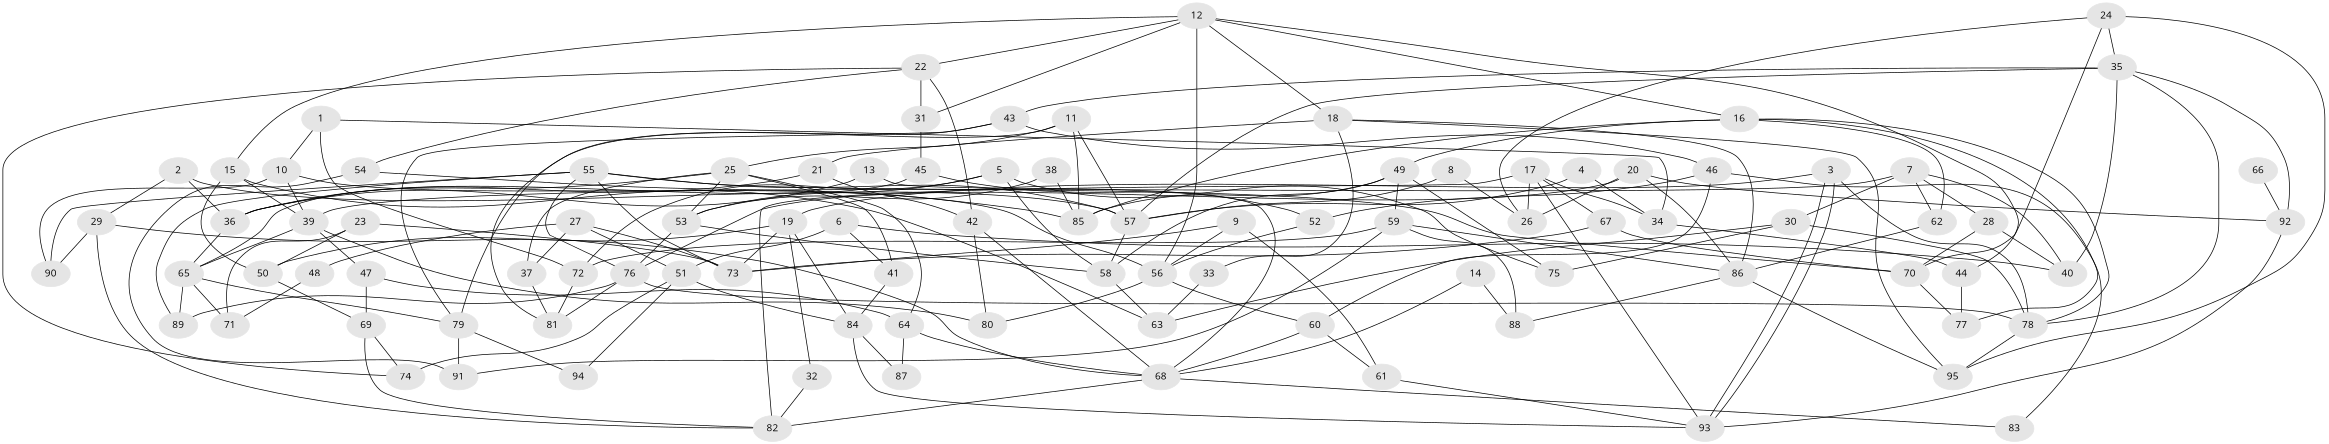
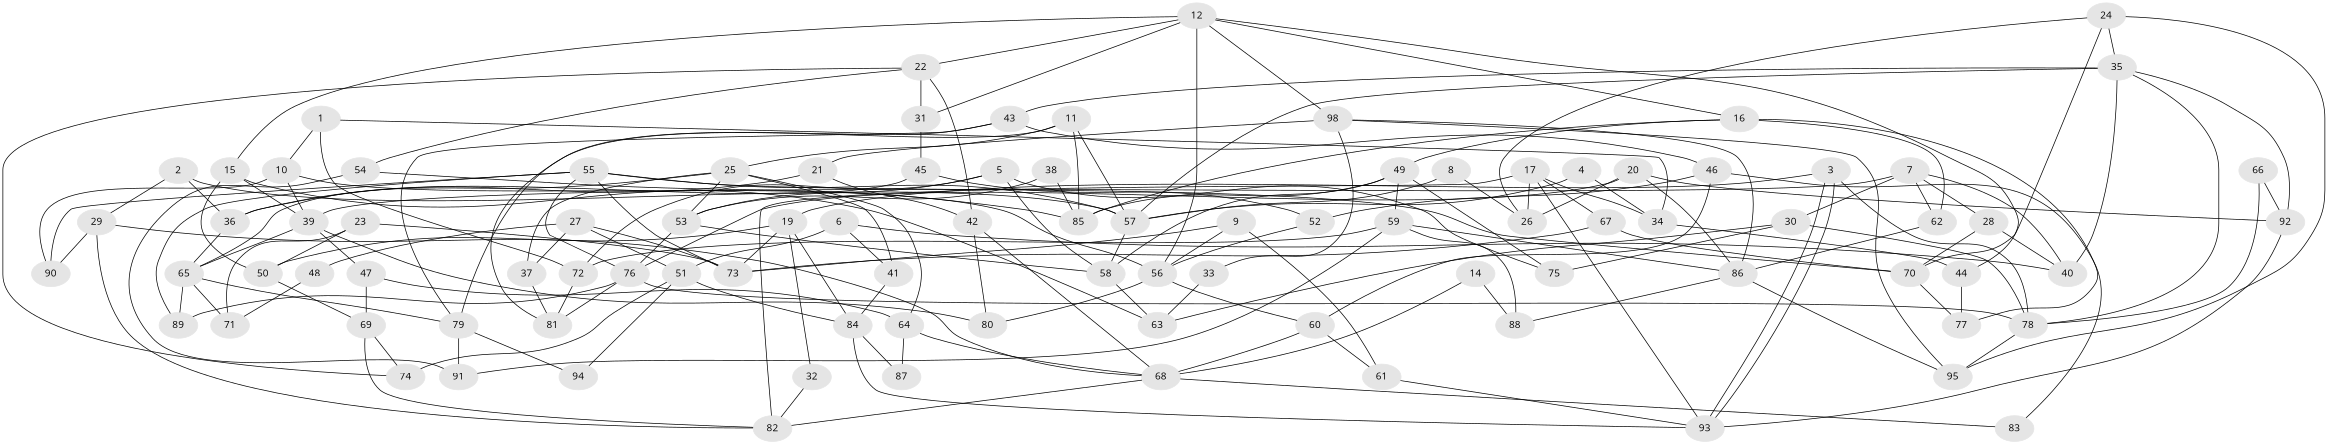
  graph {
    fontname="Open Sans"
    node [color=gray90 fontname="Open Sans" style=filled]
    edge [fontname="Open Sans"]
    1
    10
    34
    72
    39
    56
    90
    44
    81
    2
    29
    36
    57
    68
    82
    65
    58
    3
    19
    78
    93
    73
    50
    32
    84
    95
    4
    5
    53
    75
    76
    63
    6
    40
    41
    51
    74
    94
    7
    28
    30
    62
    70
    47
    80
    86
    8
    26
    9
    61
    60
    11
    25
    79
    85
    37
    64
    91
    12
    15
    16
-   18
+   18 [label=98]
    22
    31
    49
    77
    21
    33
    42
    54
    45
-   13
    83
    14
    88
    69
    59
    17
    67
    87
    20
    92
    89
    23
    71
    24
    35
    43
    27
    48
    52
    46
    38
    55
    66
    1 -- 10
    1 -- 34
    1 -- 72
    10 -- 39
    10 -- 56
    10 -- 90
    34 -- 44
    72 -- 81
    39 -- 65
    39 -- 47
    39 -- 80
    56 -- 80
    56 -- 60
    44 -- 77
    2 -- 29
    2 -- 36
    2 -- 57
    29 -- 90
    29 -- 68
    29 -- 82
    36 -- 65
    57 -- 58
    68 -- 82
    68 -- 83
    65 -- 79
    65 -- 89
    65 -- 71
    58 -- 63
    3 -- 19
    3 -- 78
    3 -- 93
    3 -- 93
    19 -- 73
    19 -- 50
    19 -- 32
    19 -- 84
    78 -- 95
    50 -- 69
    32 -- 82
    84 -- 93
    84 -- 87
    4 -- 34
    4 -- 57
    5 -- 72
    5 -- 58
    5 -- 53
    5 -- 75
    53 -- 58
    53 -- 76
    76 -- 81
    76 -- 78
    76 -- 89
    6 -- 40
    6 -- 41
    6 -- 51
    41 -- 84
    51 -- 84
    51 -- 74
    51 -- 94
    7 -- 39
    7 -- 40
    7 -- 28
    7 -- 30
    7 -- 62
    28 -- 40
    28 -- 70
    30 -- 78
    30 -- 75
    30 -- 63
    62 -- 86
    70 -- 77
    47 -- 64
    47 -- 69
    86 -- 95
    86 -- 88
    8 -- 57
    8 -- 26
    9 -- 56
    9 -- 73
    9 -- 61
    61 -- 93
    60 -- 68
    60 -- 61
    11 -- 57
    11 -- 25
    11 -- 79
    11 -- 85
    25 -- 36
    25 -- 53
    25 -- 41
    25 -- 37
    25 -- 64
    79 -- 94
    79 -- 91
    37 -- 81
    64 -- 68
    64 -- 87
    12 -- 56
    12 -- 44
    12 -- 15
    12 -- 16
    12 -- 18
    12 -- 22
    12 -- 31
    15 -- 39
    15 -- 50
    15 -- 63
    16 -- 62
    16 -- 85
    16 -- 49
    16 -- 77
    18 -- 95
    18 -- 86
    18 -- 21
    18 -- 33
    22 -- 74
    22 -- 31
    22 -- 42
    22 -- 54
    31 -- 45
    49 -- 58
    49 -- 75
    49 -- 85
    49 -- 59
    21 -- 36
    21 -- 42
    33 -- 63
    42 -- 68
    42 -- 80
    54 -- 85
    54 -- 91
    45 -- 65
    45 -- 52
-   13 -- 36
-   13 -- 68
    14 -- 68
    14 -- 88
    69 -- 82
    69 -- 74
    59 -- 72
    59 -- 86
    59 -- 91
    59 -- 88
    17 -- 34
    17 -- 82
    17 -- 93
    17 -- 26
    17 -- 67
    67 -- 73
    67 -- 70
    20 -- 76
    20 -- 86
    20 -- 26
    20 -- 92
    92 -- 93
    23 -- 73
    23 -- 50
    23 -- 71
    24 -- 95
    24 -- 70
    24 -- 26
    24 -- 35
    35 -- 57
    35 -- 78
    35 -- 40
    35 -- 92
    35 -- 43
    43 -- 81
    43 -- 79
    43 -- 46
    27 -- 73
    27 -- 51
    27 -- 37
    27 -- 48
    48 -- 71
    52 -- 56
    46 -- 60
    46 -- 83
    46 -- 52
    38 -- 53
    38 -- 85
    55 -- 90
    55 -- 57
    55 -- 73
    55 -- 76
    55 -- 70
    55 -- 89
-   16 -- 78
+   66 -- 78
    66 -- 92
  }
